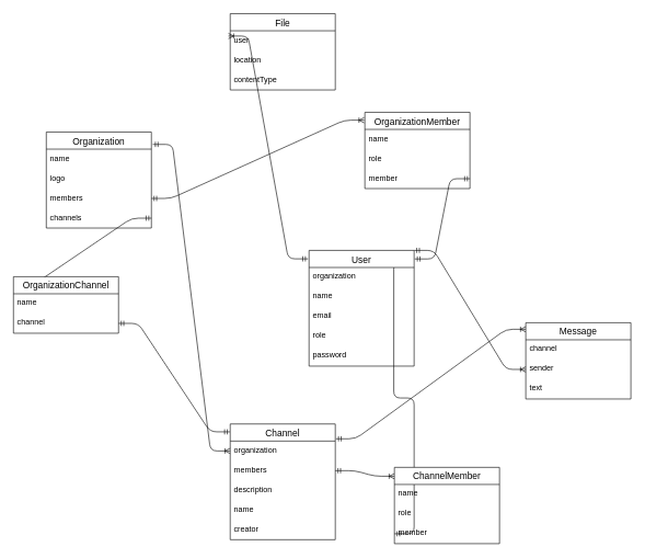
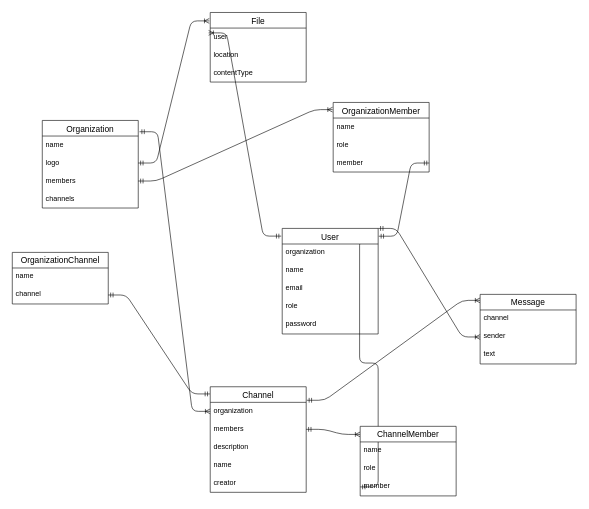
  <mxCell id="0" />
  <mxCell id="1" parent="0" />
  <mxCell id="2" value="" style="edgeStyle=entityRelationEdgeStyle;fontSize=12;html=1;endArrow=ERoneToMany;startArrow=ERmandOne;exitX=1;exitY=0.5;exitDx=0;exitDy=0;entryX=0;entryY=0.116;entryDx=0;entryDy=0;entryPerimeter=0;" parent="1" source="14" target="18" edge="1"><mxGeometry width="100" height="100" relative="1" as="geometry"><mxPoint x="760" y="710" as="sourcePoint" /><mxPoint x="730" y="730" as="targetPoint" /></mxGeometry></mxCell>
  <mxCell id="3" value="" style="edgeStyle=entityRelationEdgeStyle;fontSize=12;html=1;endArrow=ERoneToMany;startArrow=ERmandOne;exitX=1;exitY=0.5;exitDx=0;exitDy=0;entryX=-0.006;entryY=0.103;entryDx=0;entryDy=0;entryPerimeter=0;" parent="1" source="45" target="28" edge="1"><mxGeometry width="100" height="100" relative="1" as="geometry"><mxPoint x="800" y="220" as="sourcePoint" /><mxPoint x="720" y="461" as="targetPoint" /></mxGeometry></mxCell>
  <mxCell id="4" value="" style="edgeStyle=entityRelationEdgeStyle;fontSize=12;html=1;endArrow=ERoneToMany;startArrow=ERmandOne;exitX=1.006;exitY=0.128;exitDx=0;exitDy=0;entryX=0;entryY=0.086;entryDx=0;entryDy=0;entryPerimeter=0;exitPerimeter=0;" parent="1" source="12" target="8" edge="1"><mxGeometry width="100" height="100" relative="1" as="geometry"><mxPoint x="670" y="550" as="sourcePoint" /><mxPoint x="730" y="658.976" as="targetPoint" /></mxGeometry></mxCell>
  <mxCell id="5" value="" style="edgeStyle=entityRelationEdgeStyle;fontSize=12;html=1;endArrow=ERoneToMany;startArrow=ERmandOne;entryX=0;entryY=0.5;entryDx=0;entryDy=0;exitX=1.013;exitY=0.129;exitDx=0;exitDy=0;exitPerimeter=0;" parent="1" source="42" target="13" edge="1"><mxGeometry width="100" height="100" relative="1" as="geometry"><mxPoint x="270" y="140" as="sourcePoint" /><mxPoint x="460" y="540" as="targetPoint" /></mxGeometry></mxCell>
  <mxCell id="6" value="" style="edgeStyle=entityRelationEdgeStyle;fontSize=12;html=1;endArrow=ERmandOne;startArrow=ERmandOne;exitX=0.994;exitY=0.102;exitDx=0;exitDy=0;entryX=0;entryY=0.5;entryDx=0;entryDy=0;exitPerimeter=0;" parent="1" source="22" target="21" edge="1"><mxGeometry width="100" height="100" relative="1" as="geometry"><mxPoint x="730" y="290" as="sourcePoint" /><mxPoint x="785.96" y="462.024" as="targetPoint" /></mxGeometry></mxCell>
  <mxCell id="7" value="" style="edgeStyle=entityRelationEdgeStyle;fontSize=12;html=1;endArrow=ERoneToMany;startArrow=ERmandOne;entryX=0;entryY=0.5;entryDx=0;entryDy=0;exitX=1;exitY=0;exitDx=0;exitDy=0;" parent="1" source="22" target="10" edge="1"><mxGeometry width="100" height="100" relative="1" as="geometry"><mxPoint x="760" y="300.004" as="sourcePoint" /><mxPoint x="847.92" y="730.04" as="targetPoint" /></mxGeometry></mxCell>
  <mxCell id="8" value="Message" style="swimlane;fontStyle=0;childLayout=stackLayout;horizontal=1;startSize=26;horizontalStack=0;resizeParent=1;resizeParentMax=0;resizeLast=0;collapsible=1;marginBottom=0;align=center;fontSize=14;" parent="1" vertex="1"><mxGeometry x="800" y="490" width="160" height="116" as="geometry" /></mxCell>
  <mxCell id="9" value="channel" style="text;strokeColor=none;fillColor=none;spacingLeft=4;spacingRight=4;overflow=hidden;rotatable=0;points=[[0,0.5],[1,0.5]];portConstraint=eastwest;fontSize=12;" parent="8" vertex="1"><mxGeometry y="26" width="160" height="30" as="geometry" /></mxCell>
  <mxCell id="10" value="sender" style="text;strokeColor=none;fillColor=none;spacingLeft=4;spacingRight=4;overflow=hidden;rotatable=0;points=[[0,0.5],[1,0.5]];portConstraint=eastwest;fontSize=12;" parent="8" vertex="1"><mxGeometry y="56" width="160" height="30" as="geometry" /></mxCell>
  <mxCell id="11" value="text" style="text;strokeColor=none;fillColor=none;spacingLeft=4;spacingRight=4;overflow=hidden;rotatable=0;points=[[0,0.5],[1,0.5]];portConstraint=eastwest;fontSize=12;" parent="8" vertex="1"><mxGeometry y="86" width="160" height="30" as="geometry" /></mxCell>
  <mxCell id="12" value="Channel" style="swimlane;fontStyle=0;childLayout=stackLayout;horizontal=1;startSize=26;horizontalStack=0;resizeParent=1;resizeParentMax=0;resizeLast=0;collapsible=1;marginBottom=0;align=center;fontSize=14;" parent="1" vertex="1"><mxGeometry x="350" y="644" width="160" height="176" as="geometry" /></mxCell>
  <mxCell id="13" value="organization" style="text;strokeColor=none;fillColor=none;spacingLeft=4;spacingRight=4;overflow=hidden;rotatable=0;points=[[0,0.5],[1,0.5]];portConstraint=eastwest;fontSize=12;" parent="12" vertex="1"><mxGeometry y="26" width="160" height="30" as="geometry" /></mxCell>
  <mxCell id="14" value="members" style="text;strokeColor=none;fillColor=none;spacingLeft=4;spacingRight=4;overflow=hidden;rotatable=0;points=[[0,0.5],[1,0.5]];portConstraint=eastwest;fontSize=12;" parent="12" vertex="1"><mxGeometry y="56" width="160" height="30" as="geometry" /></mxCell>
  <mxCell id="15" value="description" style="text;strokeColor=none;fillColor=none;spacingLeft=4;spacingRight=4;overflow=hidden;rotatable=0;points=[[0,0.5],[1,0.5]];portConstraint=eastwest;fontSize=12;" parent="12" vertex="1"><mxGeometry y="86" width="160" height="30" as="geometry" /></mxCell>
  <mxCell id="16" value="name" style="text;strokeColor=none;fillColor=none;spacingLeft=4;spacingRight=4;overflow=hidden;rotatable=0;points=[[0,0.5],[1,0.5]];portConstraint=eastwest;fontSize=12;" parent="12" vertex="1"><mxGeometry y="116" width="160" height="30" as="geometry" /></mxCell>
  <mxCell id="17" value="creator" style="text;strokeColor=none;fillColor=none;spacingLeft=4;spacingRight=4;overflow=hidden;rotatable=0;points=[[0,0.5],[1,0.5]];portConstraint=eastwest;fontSize=12;" vertex="1" parent="12"><mxGeometry y="146" width="160" height="30" as="geometry" /></mxCell>
  <mxCell id="18" value="ChannelMember" style="swimlane;fontStyle=0;childLayout=stackLayout;horizontal=1;startSize=26;horizontalStack=0;resizeParent=1;resizeParentMax=0;resizeLast=0;collapsible=1;marginBottom=0;align=center;fontSize=14;" parent="1" vertex="1"><mxGeometry x="600" y="710" width="160" height="116" as="geometry" /></mxCell>
  <mxCell id="19" value="name" style="text;strokeColor=none;fillColor=none;spacingLeft=4;spacingRight=4;overflow=hidden;rotatable=0;points=[[0,0.5],[1,0.5]];portConstraint=eastwest;fontSize=12;" parent="18" vertex="1"><mxGeometry y="26" width="160" height="30" as="geometry" /></mxCell>
  <mxCell id="20" value="role" style="text;strokeColor=none;fillColor=none;spacingLeft=4;spacingRight=4;overflow=hidden;rotatable=0;points=[[0,0.5],[1,0.5]];portConstraint=eastwest;fontSize=12;" parent="18" vertex="1"><mxGeometry y="56" width="160" height="30" as="geometry" /></mxCell>
  <mxCell id="21" value="member" style="text;strokeColor=none;fillColor=none;spacingLeft=4;spacingRight=4;overflow=hidden;rotatable=0;points=[[0,0.5],[1,0.5]];portConstraint=eastwest;fontSize=12;" parent="18" vertex="1"><mxGeometry y="86" width="160" height="30" as="geometry" /></mxCell>
  <mxCell id="22" value="User" style="swimlane;fontStyle=0;childLayout=stackLayout;horizontal=1;startSize=26;horizontalStack=0;resizeParent=1;resizeParentMax=0;resizeLast=0;collapsible=1;marginBottom=0;align=center;fontSize=14;" parent="1" vertex="1"><mxGeometry x="470" y="380" width="160" height="176" as="geometry" /></mxCell>
  <mxCell id="23" value="organization" style="text;strokeColor=none;fillColor=none;spacingLeft=4;spacingRight=4;overflow=hidden;rotatable=0;points=[[0,0.5],[1,0.5]];portConstraint=eastwest;fontSize=12;" parent="22" vertex="1"><mxGeometry y="26" width="160" height="30" as="geometry" /></mxCell>
  <mxCell id="24" value="name" style="text;strokeColor=none;fillColor=none;spacingLeft=4;spacingRight=4;overflow=hidden;rotatable=0;points=[[0,0.5],[1,0.5]];portConstraint=eastwest;fontSize=12;" parent="22" vertex="1"><mxGeometry y="56" width="160" height="30" as="geometry" /></mxCell>
  <mxCell id="25" value="email" style="text;strokeColor=none;fillColor=none;spacingLeft=4;spacingRight=4;overflow=hidden;rotatable=0;points=[[0,0.5],[1,0.5]];portConstraint=eastwest;fontSize=12;" parent="22" vertex="1"><mxGeometry y="86" width="160" height="30" as="geometry" /></mxCell>
  <mxCell id="26" value="role" style="text;strokeColor=none;fillColor=none;spacingLeft=4;spacingRight=4;overflow=hidden;rotatable=0;points=[[0,0.5],[1,0.5]];portConstraint=eastwest;fontSize=12;" parent="22" vertex="1"><mxGeometry y="116" width="160" height="30" as="geometry" /></mxCell>
  <mxCell id="27" value="password" style="text;strokeColor=none;fillColor=none;spacingLeft=4;spacingRight=4;overflow=hidden;rotatable=0;points=[[0,0.5],[1,0.5]];portConstraint=eastwest;fontSize=12;" parent="22" vertex="1"><mxGeometry y="146" width="160" height="30" as="geometry" /></mxCell>
  <mxCell id="28" value="OrganizationMember" style="swimlane;fontStyle=0;childLayout=stackLayout;horizontal=1;startSize=26;horizontalStack=0;resizeParent=1;resizeParentMax=0;resizeLast=0;collapsible=1;marginBottom=0;align=center;fontSize=14;" parent="1" vertex="1"><mxGeometry x="555" y="170" width="160" height="116" as="geometry" /></mxCell>
  <mxCell id="29" value="name" style="text;strokeColor=none;fillColor=none;spacingLeft=4;spacingRight=4;overflow=hidden;rotatable=0;points=[[0,0.5],[1,0.5]];portConstraint=eastwest;fontSize=12;" parent="28" vertex="1"><mxGeometry y="26" width="160" height="30" as="geometry" /></mxCell>
  <mxCell id="30" value="role" style="text;strokeColor=none;fillColor=none;spacingLeft=4;spacingRight=4;overflow=hidden;rotatable=0;points=[[0,0.5],[1,0.5]];portConstraint=eastwest;fontSize=12;" parent="28" vertex="1"><mxGeometry y="56" width="160" height="30" as="geometry" /></mxCell>
  <mxCell id="31" value="member" style="text;strokeColor=none;fillColor=none;spacingLeft=4;spacingRight=4;overflow=hidden;rotatable=0;points=[[0,0.5],[1,0.5]];portConstraint=eastwest;fontSize=12;" parent="28" vertex="1"><mxGeometry y="86" width="160" height="30" as="geometry" /></mxCell>
- <mxCell id="32" value="" style="edgeStyle=entityRelationEdgeStyle;fontSize=12;html=1;endArrow=ERoneToMany;startArrow=ERmandOne;exitX=1;exitY=0.5;exitDx=0;exitDy=0;entryX=0.008;entryY=0.135;entryDx=0;entryDy=0;entryPerimeter=0;" parent="1" source="46" target="33" edge="1"><mxGeometry width="100" height="100" relative="1" as="geometry"><mxPoint x="430" y="286" as="sourcePoint" /><mxPoint x="574.04" y="206.948" as="targetPoint" /></mxGeometry></mxCell>
  <mxCell id="33" value="OrganizationChannel" style="swimlane;fontStyle=0;childLayout=stackLayout;horizontal=1;startSize=26;horizontalStack=0;resizeParent=1;resizeParentMax=0;resizeLast=0;collapsible=1;marginBottom=0;align=center;fontSize=14;" parent="1" vertex="1"><mxGeometry x="20" y="420" width="160" height="86" as="geometry" /></mxCell>
  <mxCell id="34" value="name" style="text;strokeColor=none;fillColor=none;spacingLeft=4;spacingRight=4;overflow=hidden;rotatable=0;points=[[0,0.5],[1,0.5]];portConstraint=eastwest;fontSize=12;" parent="33" vertex="1"><mxGeometry y="26" width="160" height="30" as="geometry" /></mxCell>
  <mxCell id="35" value="channel" style="text;strokeColor=none;fillColor=none;spacingLeft=4;spacingRight=4;overflow=hidden;rotatable=0;points=[[0,0.5],[1,0.5]];portConstraint=eastwest;fontSize=12;" parent="33" vertex="1"><mxGeometry y="56" width="160" height="30" as="geometry" /></mxCell>
  <mxCell id="36" value="" style="edgeStyle=entityRelationEdgeStyle;fontSize=12;html=1;endArrow=ERmandOne;startArrow=ERmandOne;exitX=1;exitY=0.5;exitDx=0;exitDy=0;entryX=1.006;entryY=0.074;entryDx=0;entryDy=0;entryPerimeter=0;" parent="1" source="31" target="22" edge="1"><mxGeometry width="100" height="100" relative="1" as="geometry"><mxPoint x="790" y="60" as="sourcePoint" /><mxPoint x="620" y="380" as="targetPoint" /></mxGeometry></mxCell>
  <mxCell id="37" value="" style="edgeStyle=entityRelationEdgeStyle;fontSize=12;html=1;endArrow=ERmandOne;startArrow=ERmandOne;exitX=1;exitY=0.5;exitDx=0;exitDy=0;entryX=-0.003;entryY=0.068;entryDx=0;entryDy=0;entryPerimeter=0;" parent="1" source="35" target="12" edge="1"><mxGeometry width="100" height="100" relative="1" as="geometry"><mxPoint x="194.04" y="490" as="sourcePoint" /><mxPoint x="110" y="612.024" as="targetPoint" /></mxGeometry></mxCell>
  <mxCell id="38" value="File" style="swimlane;fontStyle=0;childLayout=stackLayout;horizontal=1;startSize=26;horizontalStack=0;resizeParent=1;resizeParentMax=0;resizeLast=0;collapsible=1;marginBottom=0;align=center;fontSize=14;" parent="1" vertex="1"><mxGeometry x="350" y="20" width="160" height="116" as="geometry" /></mxCell>
  <mxCell id="39" value="user" style="text;strokeColor=none;fillColor=none;spacingLeft=4;spacingRight=4;overflow=hidden;rotatable=0;points=[[0,0.5],[1,0.5]];portConstraint=eastwest;fontSize=12;" parent="38" vertex="1"><mxGeometry y="26" width="160" height="30" as="geometry" /></mxCell>
  <mxCell id="40" value="location" style="text;strokeColor=none;fillColor=none;spacingLeft=4;spacingRight=4;overflow=hidden;rotatable=0;points=[[0,0.5],[1,0.5]];portConstraint=eastwest;fontSize=12;" parent="38" vertex="1"><mxGeometry y="56" width="160" height="30" as="geometry" /></mxCell>
  <mxCell id="41" value="contentType" style="text;strokeColor=none;fillColor=none;spacingLeft=4;spacingRight=4;overflow=hidden;rotatable=0;points=[[0,0.5],[1,0.5]];portConstraint=eastwest;fontSize=12;" parent="38" vertex="1"><mxGeometry y="86" width="160" height="30" as="geometry" /></mxCell>
  <mxCell id="42" value="Organization" style="swimlane;fontStyle=0;childLayout=stackLayout;horizontal=1;startSize=26;horizontalStack=0;resizeParent=1;resizeParentMax=0;resizeLast=0;collapsible=1;marginBottom=0;align=center;fontSize=14;" parent="1" vertex="1"><mxGeometry x="70" y="200" width="160" height="146" as="geometry" /></mxCell>
  <mxCell id="43" value="name" style="text;strokeColor=none;fillColor=none;spacingLeft=4;spacingRight=4;overflow=hidden;rotatable=0;points=[[0,0.5],[1,0.5]];portConstraint=eastwest;fontSize=12;" parent="42" vertex="1"><mxGeometry y="26" width="160" height="30" as="geometry" /></mxCell>
  <mxCell id="44" value="logo" style="text;strokeColor=none;fillColor=none;spacingLeft=4;spacingRight=4;overflow=hidden;rotatable=0;points=[[0,0.5],[1,0.5]];portConstraint=eastwest;fontSize=12;" parent="42" vertex="1"><mxGeometry y="56" width="160" height="30" as="geometry" /></mxCell>
  <mxCell id="45" value="members" style="text;strokeColor=none;fillColor=none;spacingLeft=4;spacingRight=4;overflow=hidden;rotatable=0;points=[[0,0.5],[1,0.5]];portConstraint=eastwest;fontSize=12;" parent="42" vertex="1"><mxGeometry y="86" width="160" height="30" as="geometry" /></mxCell>
  <mxCell id="46" value="channels" style="text;strokeColor=none;fillColor=none;spacingLeft=4;spacingRight=4;overflow=hidden;rotatable=0;points=[[0,0.5],[1,0.5]];portConstraint=eastwest;fontSize=12;" parent="42" vertex="1"><mxGeometry y="116" width="160" height="30" as="geometry" /></mxCell>
+ <mxCell id="47" value="" style="edgeStyle=entityRelationEdgeStyle;fontSize=12;html=1;endArrow=ERoneToMany;startArrow=ERmandOne;exitX=1;exitY=0.5;exitDx=0;exitDy=0;entryX=-0.01;entryY=0.121;entryDx=0;entryDy=0;entryPerimeter=0;" parent="1" source="44" target="38" edge="1"><mxGeometry width="100" height="100" relative="1" as="geometry"><mxPoint x="240" y="311" as="sourcePoint" /><mxPoint x="564.04" y="191.948" as="targetPoint" /></mxGeometry></mxCell>
  <mxCell id="48" value="" style="edgeStyle=entityRelationEdgeStyle;fontSize=12;html=1;endArrow=ERoneToMany;startArrow=ERmandOne;entryX=-0.017;entryY=0.267;entryDx=0;entryDy=0;exitX=-0.01;exitY=0.073;exitDx=0;exitDy=0;exitPerimeter=0;entryPerimeter=0;" parent="1" source="22" target="39" edge="1"><mxGeometry width="100" height="100" relative="1" as="geometry"><mxPoint x="358.4" y="44.036" as="sourcePoint" /><mxPoint x="440" y="340" as="targetPoint" /></mxGeometry></mxCell>
